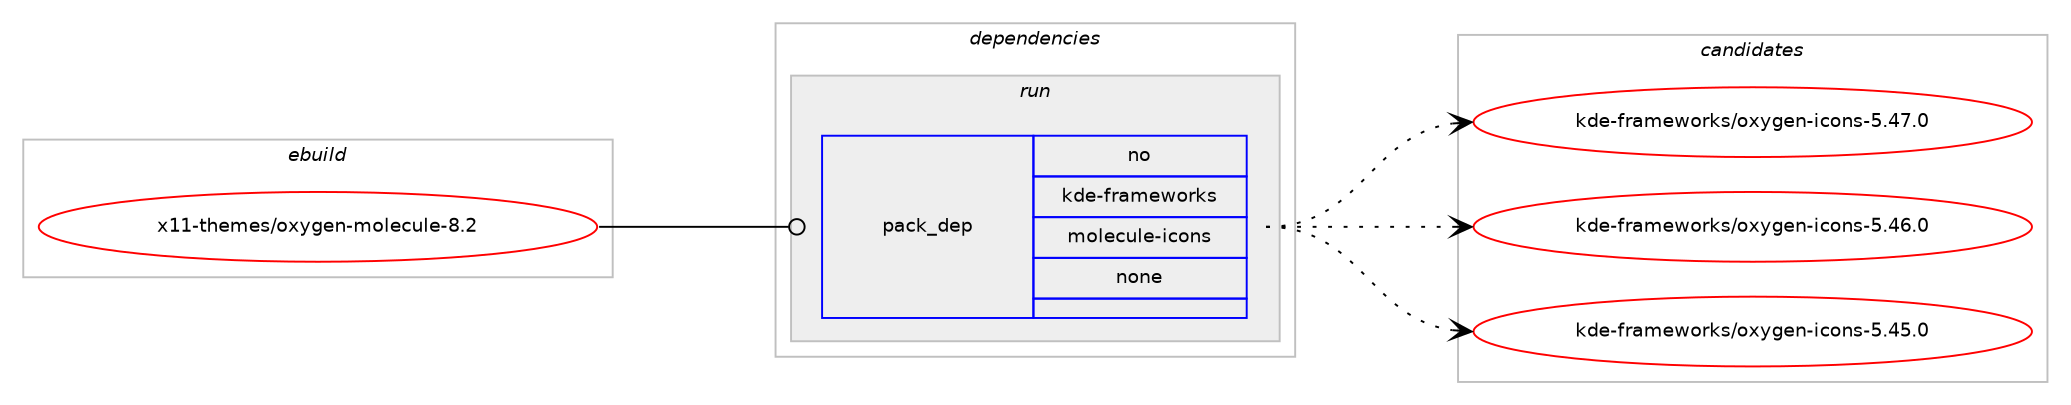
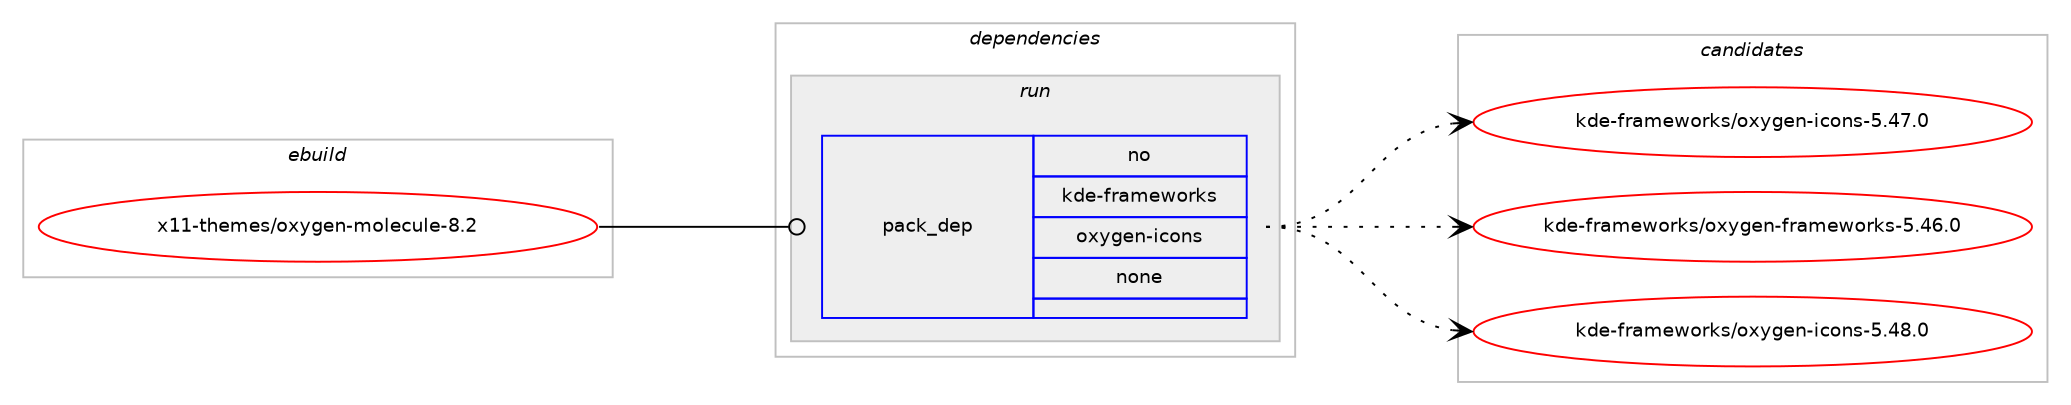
  digraph {
    compound=true
    concentrate=true
    fontname=Helvetica
    fontsize=10
    newrank=true
    rankdir=LR
    ranksep=1.5
    node [color=red fontname=Helvetica fontsize=10]
    edge [arrowhead=vee headport=w style=dotted tailport=e weight=100]
    n1 [label="x11-themes/oxygen-molecule-8.2" width=4]
-   n2 [color=blue label=<<TABLE BORDER="0" CELLBORDER="1" CELLSPACING="0" CELLPADDING="4" WIDTH="220"><TR><TD ROWSPAN="6" CELLPADDING="30">pack_dep</TD></TR><TR><TD WIDTH="110">no</TD></TR><TR><TD>kde-frameworks</TD></TR><TR><TD>molecule-icons</TD></TR><TR><TD>none</TD></TR><TR><TD></TD></TR></TABLE>> shape=none]
+   n2 [color=blue label=<<TABLE BORDER="0" CELLBORDER="1" CELLSPACING="0" CELLPADDING="4" WIDTH="220"><TR><TD ROWSPAN="6" CELLPADDING="30">pack_dep</TD></TR><TR><TD WIDTH="110">no</TD></TR><TR><TD>kde-frameworks</TD></TR><TR><TD>oxygen-icons</TD></TR><TR><TD>none</TD></TR><TR><TD></TD></TR></TABLE>> shape=none]
    n3 [label="kde-frameworks/oxygen-icons-5.47.0" width=4]
-   n4 [label="kde-frameworks/oxygen-icons-5.46.0" width=4]
-   n5 [label="kde-frameworks/oxygen-icons-5.45.0" width=4]
+   n4 [label="kde-frameworks/oxygen-frameworks-5.46.0" width=4]
+   n5 [label="kde-frameworks/oxygen-icons-5.48.0" width=4]
    subgraph cluster_1 {
      color=gray
      label=<<i>ebuild</i>>
      rank=same
      n1
    }
    subgraph cluster_2 {
      color=gray
      label=<<i>dependencies</i>>
      subgraph cluster_3 {
        color=gray
        fillcolor="#eeeeee"
        label=<<i>compile</i>>
        style=filled
      }
      subgraph cluster_4 {
        color=gray
        fillcolor="#eeeeee"
        label=<<i>compile and run</i>>
        style=filled
      }
      subgraph cluster_5 {
        color=gray
        fillcolor="#eeeeee"
        label=<<i>run</i>>
        style=filled
        subgraph sub_6 {
          color=gray
          fillcolor="#eeeeee"
          label=<<i>run</i>>
          style=filled
          n2
        }
      }
    }
    subgraph cluster_7 {
      color=gray
      label=<<i>candidates</i>>
      rank=same
      subgraph sub_8 {
        color=black
        label=<<i>candidates</i>>
        nodesep=1
        rank=same
        n3
        n4
        n5
      }
    }
    n1 -> n2 [arrowhead=odot style=solid weight=20]
    n2 -> n3
    n2 -> n4
    n2 -> n5
  }
